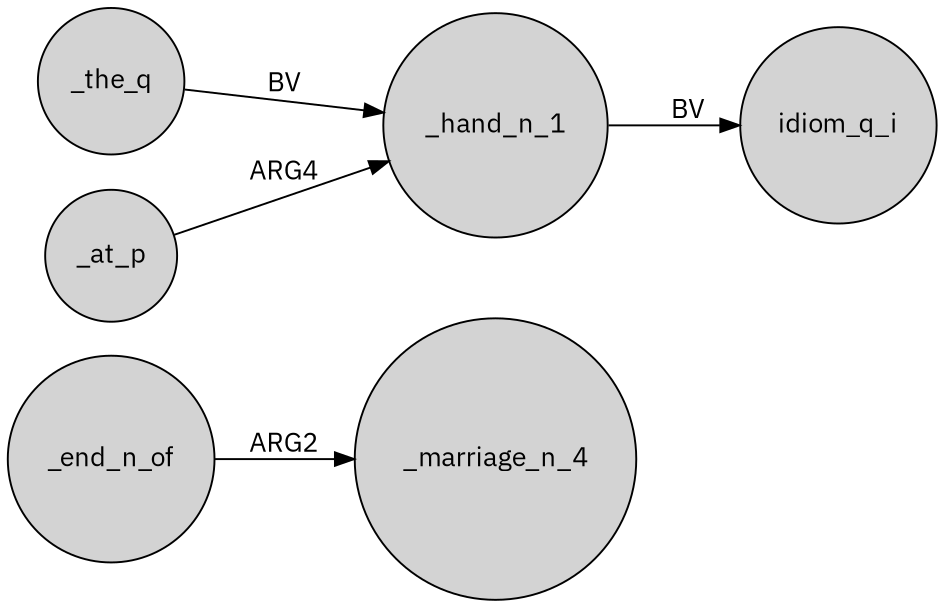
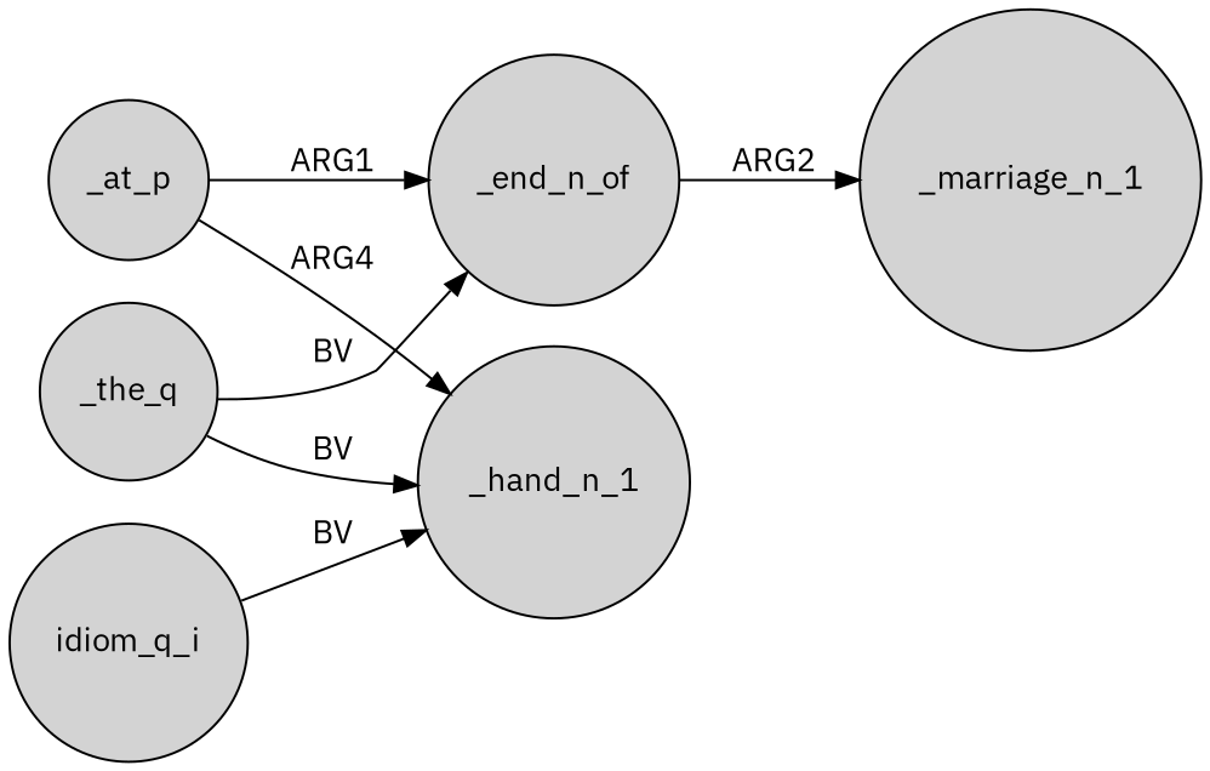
  digraph {
    fontname="IBM Plex Sans"
    rankdir=LR
    node [fontname="IBM Plex Sans" shape=circle style=filled]
    edge [fontname="IBM Plex Sans"]
    _end_n_of
-   _marriage_n_1 [label=_marriage_n_4]
+   _marriage_n_1
    _the_q
    _hand_n_1
    _at_p
    idiom_q_i
    _end_n_of -> _marriage_n_1 [label=ARG2]
+   _the_q -> _end_n_of [label=BV]
    _the_q -> _hand_n_1 [label=BV]
+   _at_p -> _end_n_of [label=ARG1]
    _at_p -> _hand_n_1 [label=ARG4]
-   _hand_n_1 -> idiom_q_i [label=BV]
+   idiom_q_i -> _hand_n_1 [label=BV]
  }
